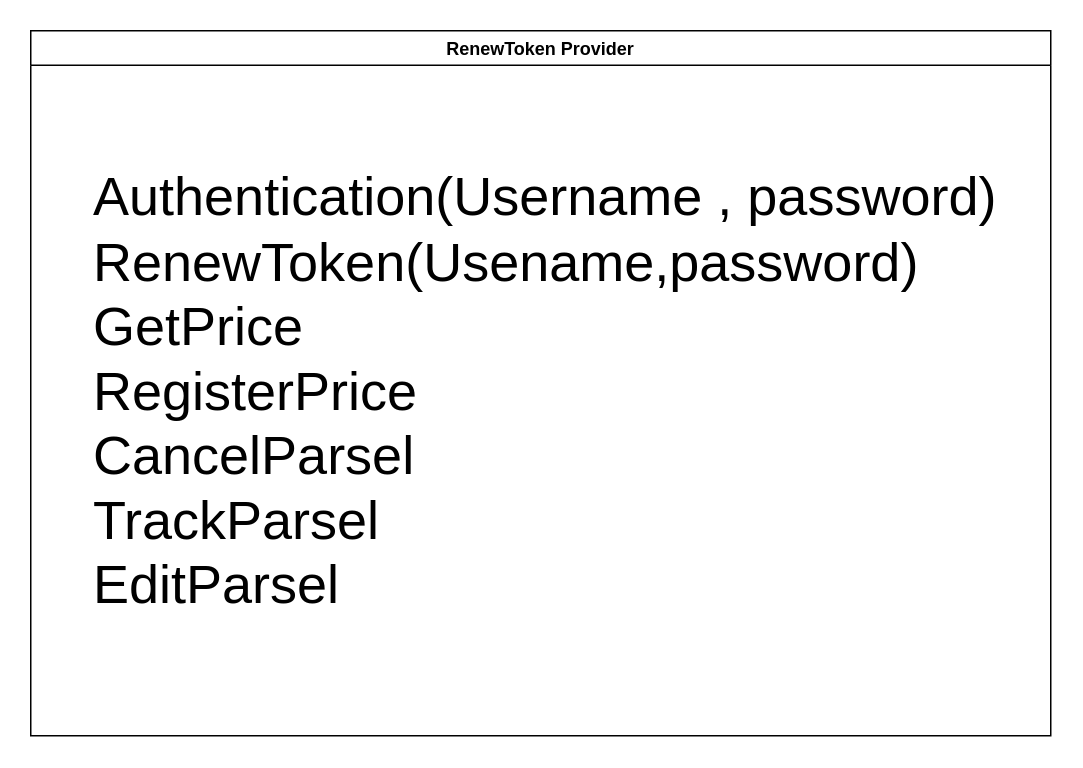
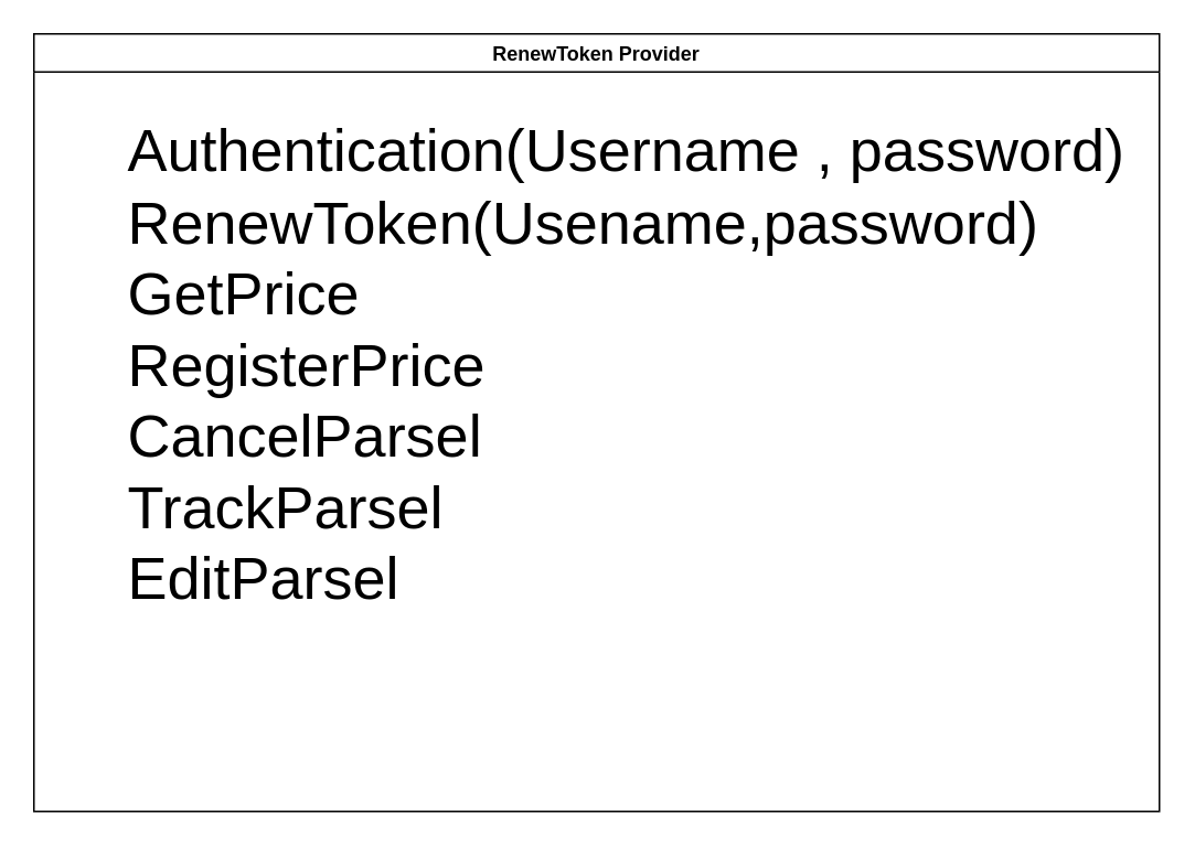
  <mxCell id="0" />
  <mxCell id="1" parent="0" />
  <mxCell id="2" value="RenewToken Provider" style="swimlane;" parent="1" vertex="1"><mxGeometry x="20" y="20" width="680" height="470" as="geometry" /></mxCell>
- <mxCell id="3" value="Authentication(Username , password)&lt;br&gt;RenewToken(Usename,password)&lt;br&gt;GetPrice&lt;br&gt;RegisterPrice&lt;br&gt;CancelParsel&lt;br&gt;TrackParsel&lt;br&gt;EditParsel&lt;br&gt;" style="text;html=1;align=left;verticalAlign=middle;resizable=0;points=[];autosize=1;strokeColor=none;fillColor=none;fontSize=36;" parent="2" vertex="1"><mxGeometry x="40" y="90" width="620" height="300" as="geometry" /></mxCell>
+ <mxCell id="3" value="Authentication(Username , password)&lt;br&gt;RenewToken(Usename,password)&lt;br&gt;GetPrice&lt;br&gt;RegisterPrice&lt;br&gt;CancelParsel&lt;br&gt;TrackParsel&lt;br&gt;EditParsel&lt;br&gt;" style="text;html=1;align=left;verticalAlign=middle;resizable=0;points=[];autosize=1;strokeColor=none;fillColor=none;fontSize=36;" parent="2" vertex="1"><mxGeometry x="55" y="50" width="620" height="300" as="geometry" /></mxCell>
